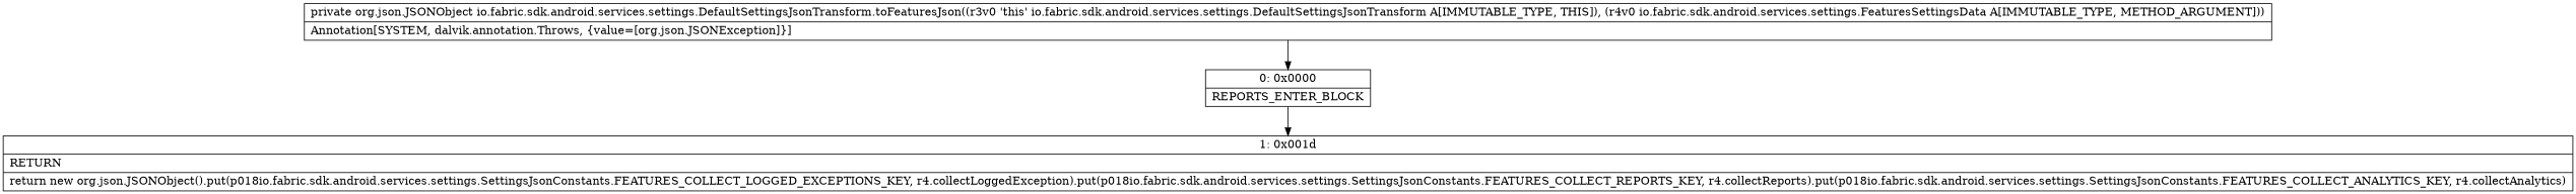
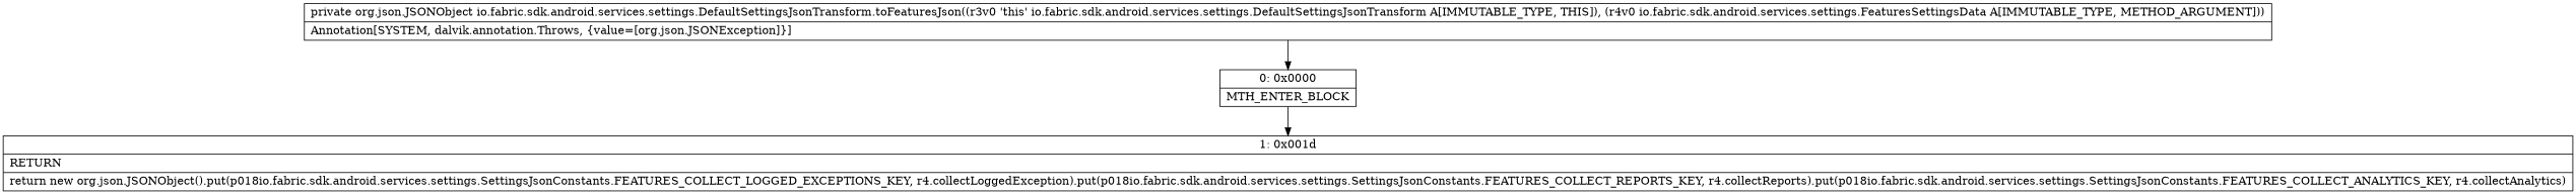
  digraph {
    node [shape=record]
-   n1 [label="{0\:\ 0x0000|REPORTS_ENTER_BLOCK\l}"]
+   n1 [label="{0\:\ 0x0000|MTH_ENTER_BLOCK\l}"]
    n2 [label="{1\:\ 0x001d|RETURN\l|return new org.json.JSONObject().put(p018io.fabric.sdk.android.services.settings.SettingsJsonConstants.FEATURES_COLLECT_LOGGED_EXCEPTIONS_KEY, r4.collectLoggedException).put(p018io.fabric.sdk.android.services.settings.SettingsJsonConstants.FEATURES_COLLECT_REPORTS_KEY, r4.collectReports).put(p018io.fabric.sdk.android.services.settings.SettingsJsonConstants.FEATURES_COLLECT_ANALYTICS_KEY, r4.collectAnalytics)\l}"]
    n3 [label="{private org.json.JSONObject io.fabric.sdk.android.services.settings.DefaultSettingsJsonTransform.toFeaturesJson((r3v0 'this' io.fabric.sdk.android.services.settings.DefaultSettingsJsonTransform A[IMMUTABLE_TYPE, THIS]), (r4v0 io.fabric.sdk.android.services.settings.FeaturesSettingsData A[IMMUTABLE_TYPE, METHOD_ARGUMENT]))  | Annotation[SYSTEM, dalvik.annotation.Throws, \{value=[org.json.JSONException]\}]\l}"]
    n1 -> n2
    n3 -> n1
  }
